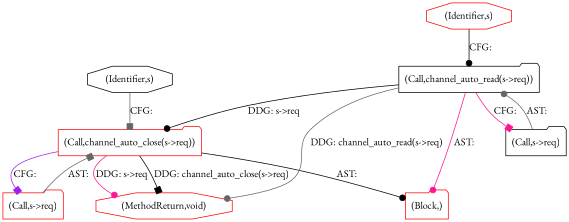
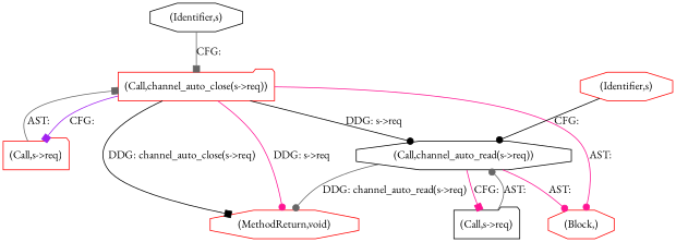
  digraph {
    fontname="EB Garamond"
    node [color=red fontname="EB Garamond" shape=octagon]
    edge [arrowhead=dot color=black fontname="EB Garamond"]
    n1 [label="(Call,channel_auto_close(s->req))" shape=folder]
    n2 [label="(Call,s->req)" shape=folder]
    n3 [label="(MethodReturn,void)"]
-   n4 [label="(Block,)" shape=folder]
-   n5 [color=black label="(Call,channel_auto_read(s->req))" shape=folder]
+   n4 [label="(Block,)"]
+   n5 [color=black label="(Call,channel_auto_read(s->req))"]
    n6 [color=black label="(Call,s->req)" shape=folder]
    n7 [label="(Identifier,s)"]
    n8 [color=black label="(Identifier,s)"]
    n1 -> n2 [arrowhead=box color=purple label="CFG: "]
    n1 -> n3 [color=deeppink label="DDG: s->req"]
    n1 -> n3 [arrowhead=box label="DDG: channel_auto_close(s->req)"]
-   n1 -> n4 [label="AST: "]
+   n1 -> n4 [color=deeppink label="AST: "]
    n2 -> n1 [arrowhead=box color=gray40 label="AST: "]
-   n5 -> n1 [label="DDG: s->req"]
+   n1 -> n5 [label="DDG: s->req"]
    n5 -> n3 [color=gray40 label="DDG: channel_auto_read(s->req)"]
    n5 -> n4 [color=deeppink label="AST: "]
    n5 -> n6 [arrowhead=box color=deeppink label="CFG: "]
    n6 -> n5 [color=gray40 label="AST: "]
    n7 -> n5 [label="CFG: "]
    n8 -> n1 [arrowhead=box color=gray40 label="CFG: "]
  }
